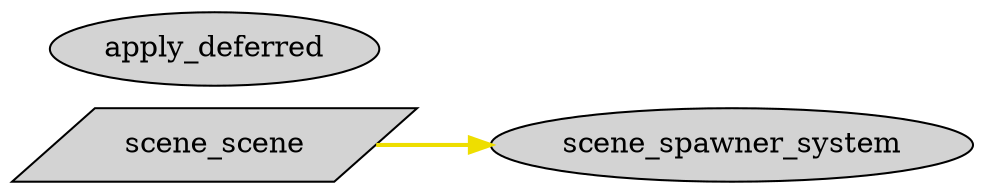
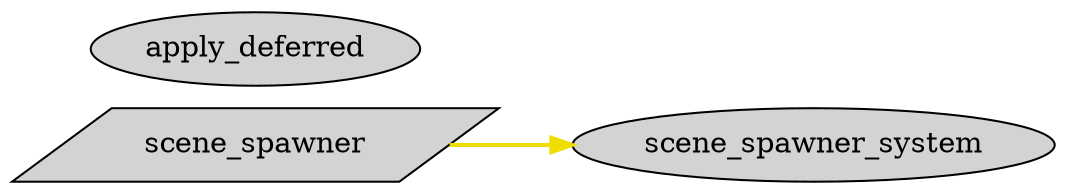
  digraph {
    bgcolor=white
    compound=true
    fontname="DejaVu Serif"
    nodesep=0.15
    rankdir=LR
    splines=spline
    node [shape=ellipse style=filled fontname="DejaVu Serif"]
-   n1 [label=scene_scene shape=parallelogram]
+   n1 [label=scene_spawner shape=parallelogram]
    n2 [label=scene_spawner_system]
    n3 [label=apply_deferred]
    n1 -> n2 [color="#eede00" penwidth=2 fontname="DejaVu Serif"]
  }
